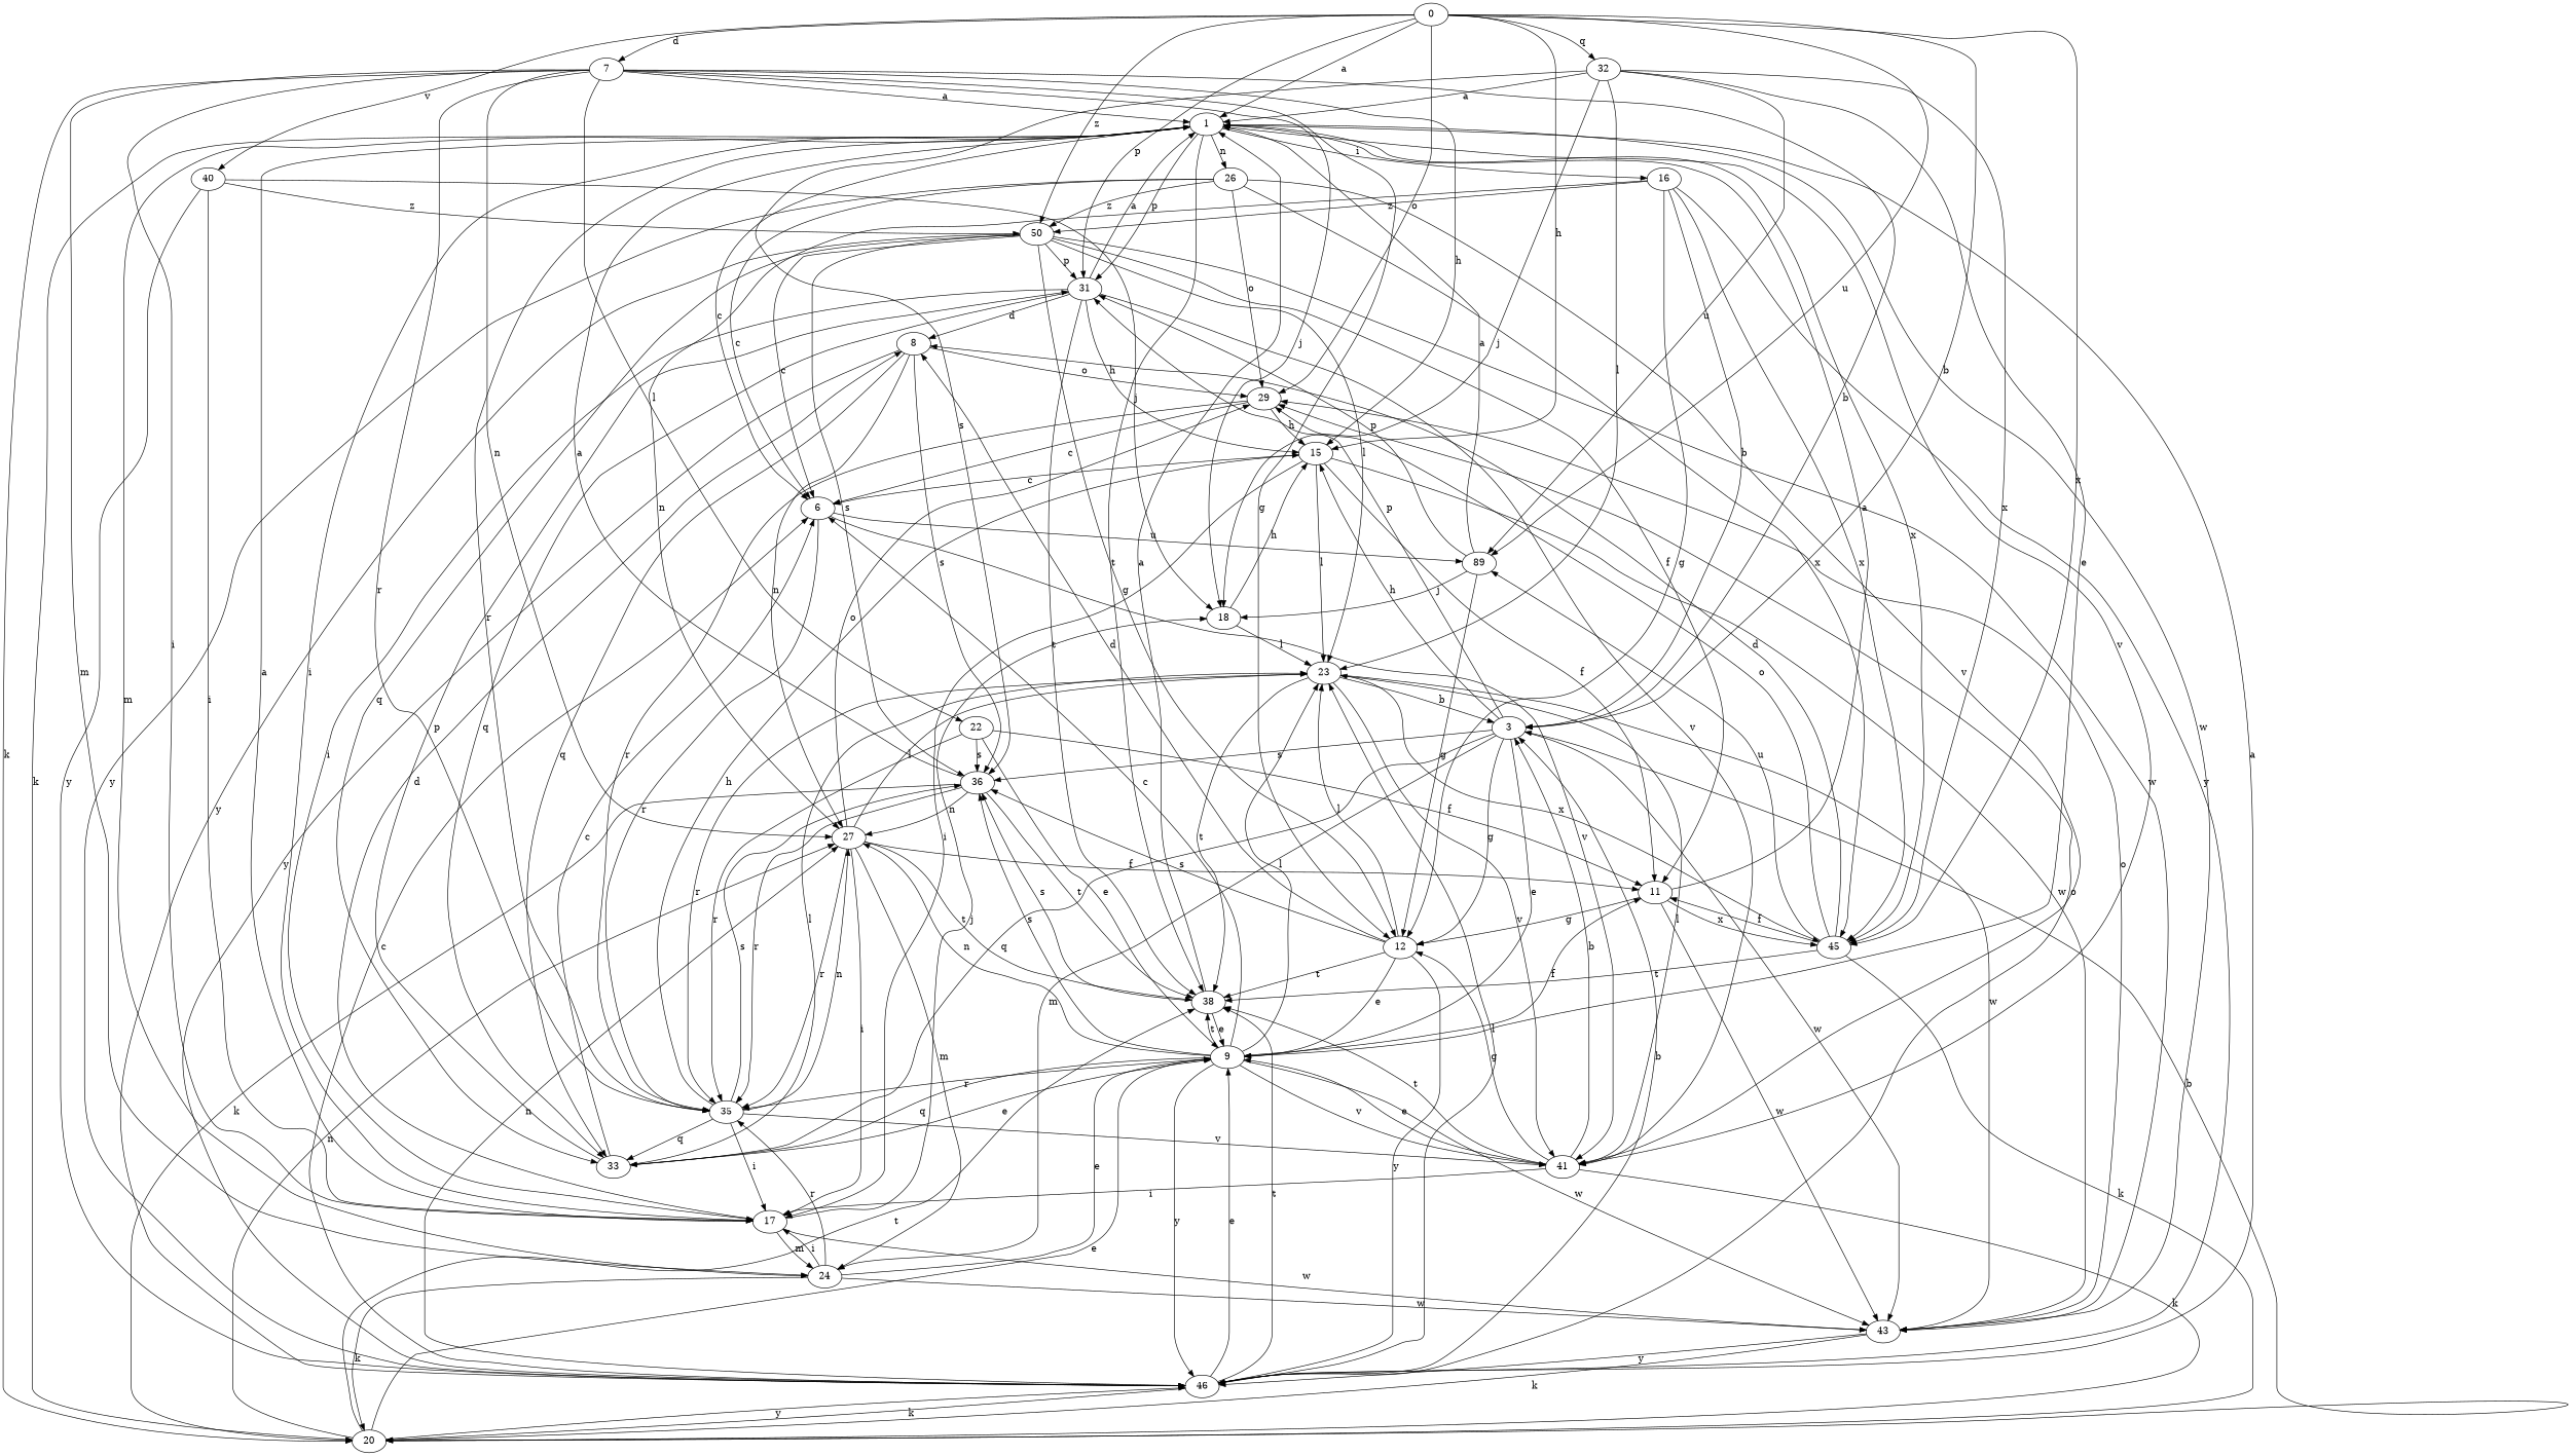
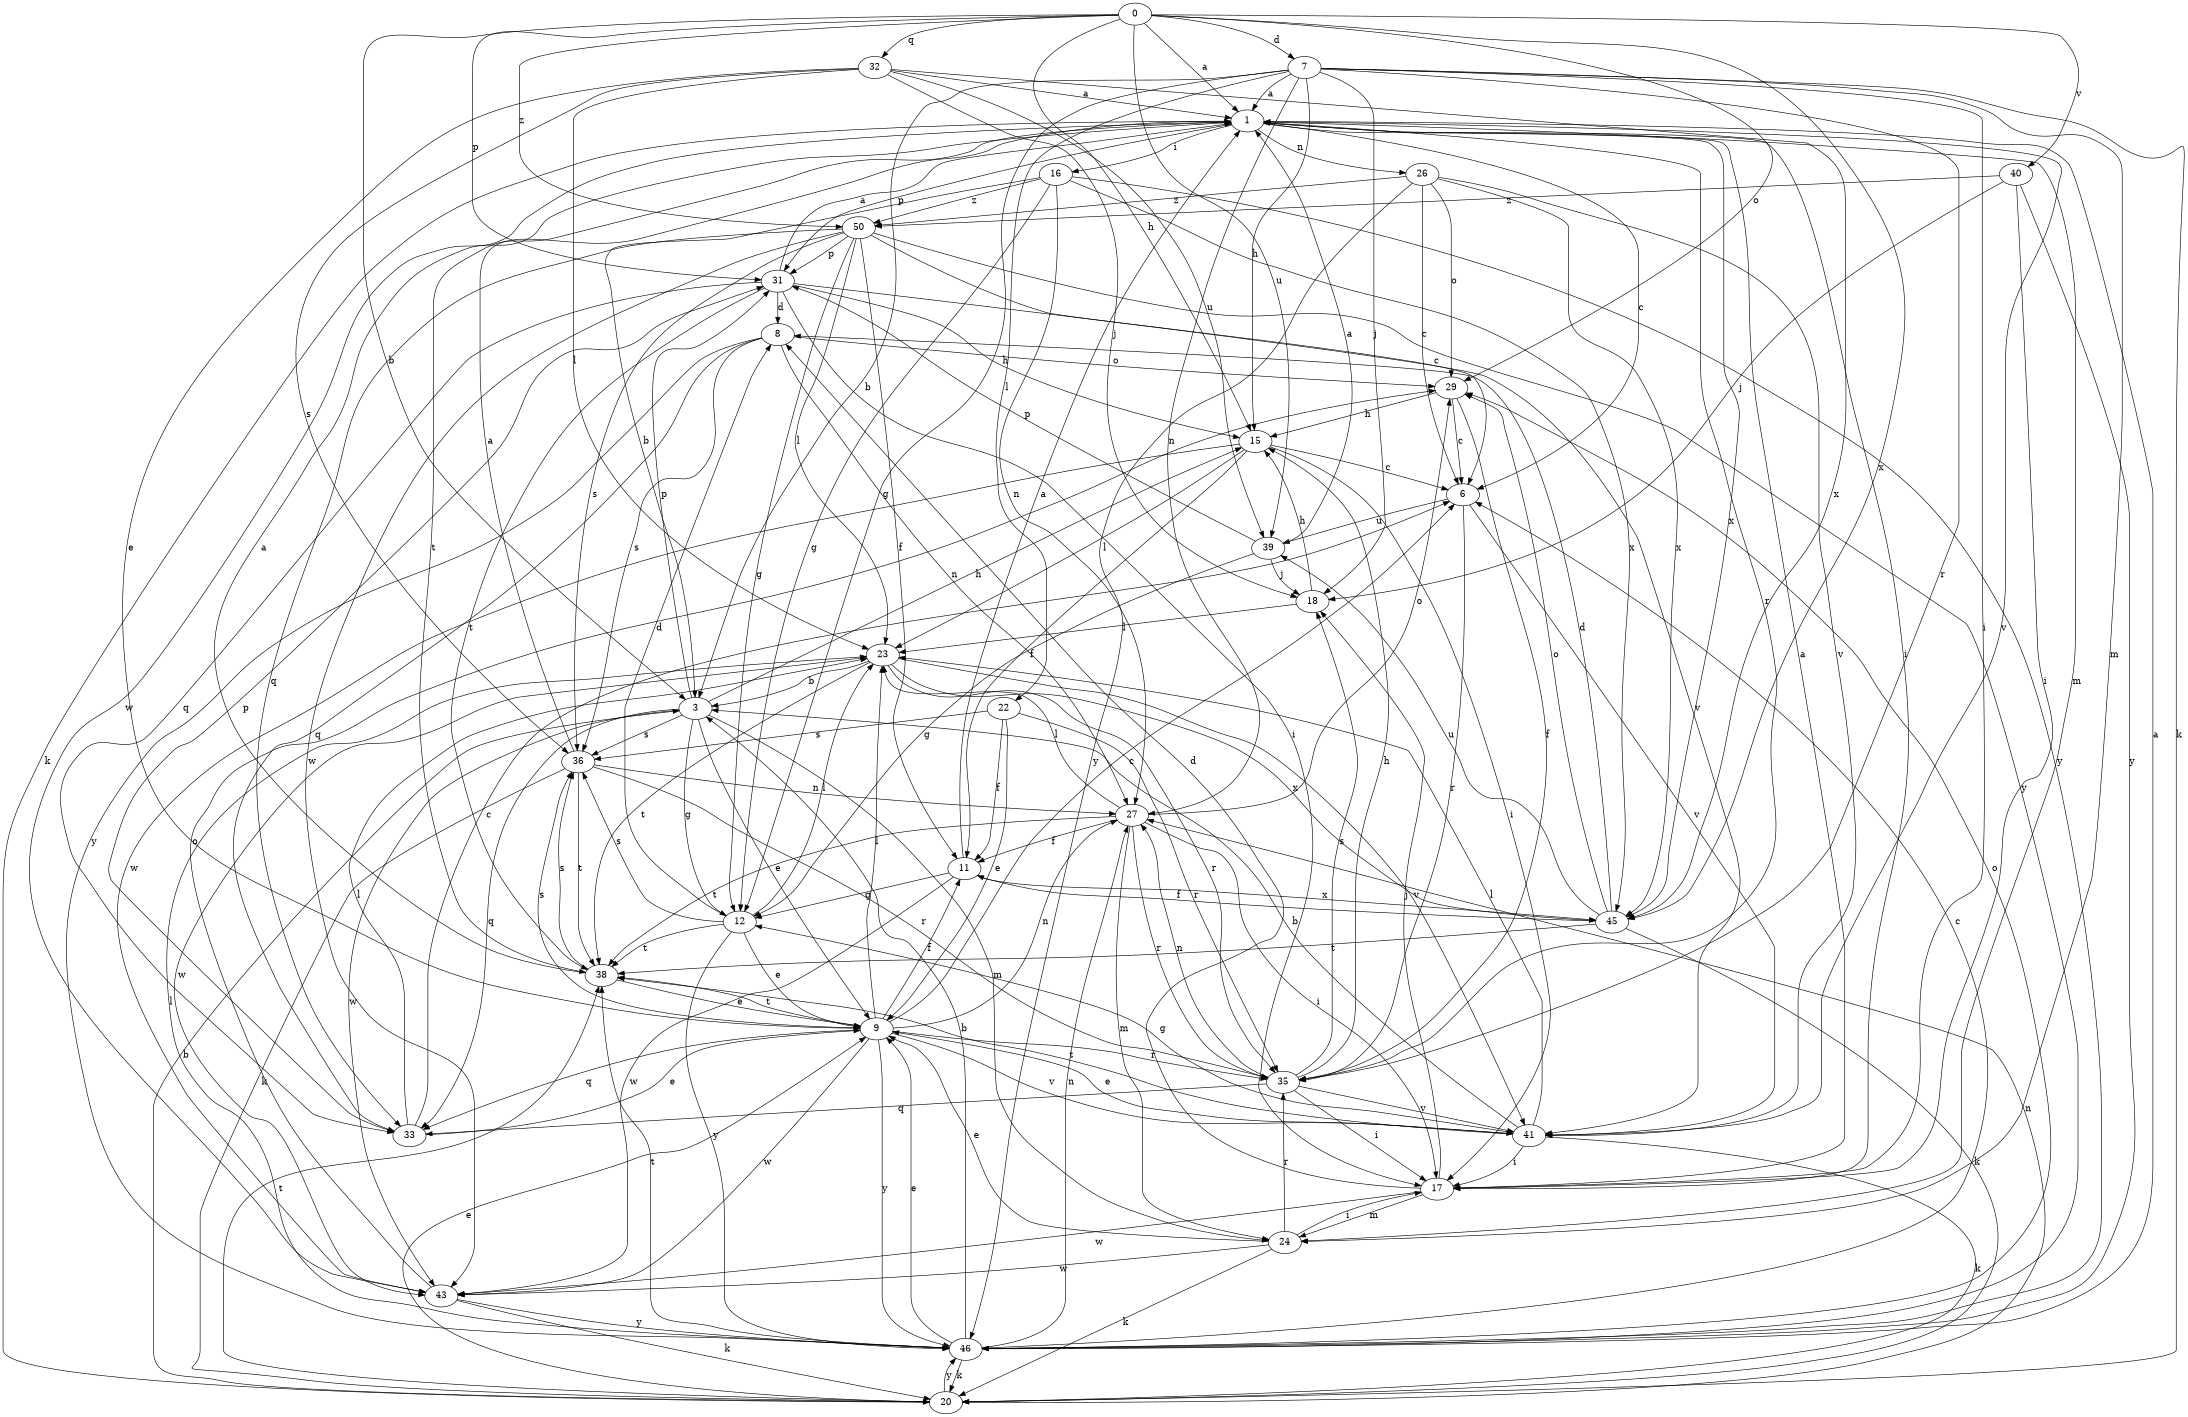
  strict digraph {
    0
    1
    3
    7
    15
    29
    31
    32
-   39 [label=89]
+   39
    40
    45
    50
    6
    16
    17
    20
    24
    26
    35
    38
    41
    43
    9
    12
    33
    36
    18
    22
    27
    11
    23
    8
    46
    0 -> 1 [label=a]
    0 -> 3 [label=b]
    0 -> 7 [label=d]
    0 -> 15 [label=h]
    0 -> 29 [label=o]
    0 -> 31 [label=p]
    0 -> 32 [label=q]
    0 -> 39 [label=u]
    0 -> 40 [label=v]
    0 -> 45 [label=x]
    0 -> 50 [label=z]
    1 -> 31 [label=p]
    1 -> 45 [label=x]
    1 -> 6 [label=c]
    1 -> 16 [label=i]
    1 -> 17 [label=i]
    1 -> 20 [label=k]
    1 -> 24 [label=m]
    1 -> 26 [label=n]
    1 -> 35 [label=r]
    1 -> 38 [label=t]
    1 -> 41 [label=v]
    1 -> 43 [label=w]
    3 -> 15 [label=h]
    3 -> 31 [label=p]
    3 -> 24 [label=m]
    3 -> 43 [label=w]
    3 -> 9 [label=e]
    3 -> 12 [label=g]
    3 -> 33 [label=q]
    3 -> 36 [label=s]
    7 -> 1 [label=a]
    7 -> 3 [label=b]
    7 -> 15 [label=h]
    7 -> 17 [label=i]
    7 -> 20 [label=k]
    7 -> 24 [label=m]
    7 -> 35 [label=r]
    7 -> 12 [label=g]
    7 -> 18 [label=j]
    7 -> 22 [label=l]
    7 -> 27 [label=n]
    15 -> 6 [label=c]
    15 -> 17 [label=i]
    15 -> 43 [label=w]
    15 -> 11 [label=f]
    15 -> 23 [label=l]
    29 -> 15 [label=h]
    29 -> 6 [label=c]
-   29 -> 35 [label=r]
+   29 -> 35 [label=f]
    31 -> 1 [label=a]
    31 -> 15 [label=h]
    31 -> 17 [label=i]
    31 -> 38 [label=t]
    31 -> 41 [label=v]
    31 -> 33 [label=q]
    31 -> 8 [label=d]
    32 -> 1 [label=a]
    32 -> 39 [label=u]
    32 -> 45 [label=x]
    32 -> 9 [label=e]
    32 -> 36 [label=s]
    32 -> 18 [label=j]
    32 -> 23 [label=l]
    39 -> 1 [label=a]
    39 -> 31 [label=p]
    39 -> 12 [label=g]
    39 -> 18 [label=j]
    40 -> 50 [label=z]
    40 -> 17 [label=i]
    40 -> 18 [label=j]
    40 -> 46 [label=y]
    45 -> 29 [label=o]
    45 -> 39 [label=u]
    45 -> 20 [label=k]
    45 -> 38 [label=t]
    45 -> 11 [label=f]
    45 -> 8 [label=d]
    50 -> 31 [label=p]
    50 -> 6 [label=c]
    50 -> 43 [label=w]
    50 -> 12 [label=g]
    50 -> 33 [label=q]
    50 -> 36 [label=s]
    50 -> 11 [label=f]
    50 -> 23 [label=l]
    50 -> 46 [label=y]
    6 -> 39 [label=u]
    6 -> 35 [label=r]
    6 -> 41 [label=v]
    16 -> 3 [label=b]
    16 -> 45 [label=x]
    16 -> 50 [label=z]
    16 -> 12 [label=g]
    16 -> 27 [label=n]
    16 -> 46 [label=y]
    17 -> 1 [label=a]
    17 -> 24 [label=m]
    17 -> 43 [label=w]
    17 -> 18 [label=j]
    17 -> 8 [label=d]
    20 -> 3 [label=b]
    20 -> 38 [label=t]
    20 -> 9 [label=e]
    20 -> 27 [label=n]
    20 -> 46 [label=y]
    24 -> 17 [label=i]
    24 -> 20 [label=k]
    24 -> 35 [label=r]
    24 -> 43 [label=w]
    24 -> 9 [label=e]
    26 -> 29 [label=o]
    26 -> 45 [label=x]
    26 -> 50 [label=z]
    26 -> 6 [label=c]
    26 -> 41 [label=v]
    26 -> 46 [label=y]
    35 -> 15 [label=h]
    35 -> 17 [label=i]
    35 -> 41 [label=v]
    35 -> 33 [label=q]
-   35 -> 36 [label=s]
+   35 -> 18 [label=s]
    35 -> 27 [label=n]
    38 -> 1 [label=a]
    38 -> 9 [label=e]
    38 -> 36 [label=s]
    41 -> 3 [label=b]
    41 -> 17 [label=i]
    41 -> 20 [label=k]
    41 -> 38 [label=t]
    41 -> 9 [label=e]
    41 -> 12 [label=g]
    41 -> 23 [label=l]
    43 -> 29 [label=o]
    43 -> 20 [label=k]
    43 -> 46 [label=y]
    9 -> 6 [label=c]
    9 -> 35 [label=r]
    9 -> 38 [label=t]
    9 -> 41 [label=v]
    9 -> 43 [label=w]
    9 -> 33 [label=q]
    9 -> 36 [label=s]
    9 -> 27 [label=n]
    9 -> 11 [label=f]
    9 -> 23 [label=l]
    9 -> 46 [label=y]
    12 -> 38 [label=t]
    12 -> 9 [label=e]
    12 -> 36 [label=s]
    12 -> 23 [label=l]
    12 -> 8 [label=d]
    12 -> 46 [label=y]
    33 -> 31 [label=p]
    33 -> 6 [label=c]
    33 -> 9 [label=e]
    33 -> 23 [label=l]
    36 -> 1 [label=a]
    36 -> 20 [label=k]
    36 -> 35 [label=r]
    36 -> 38 [label=t]
    36 -> 27 [label=n]
    18 -> 15 [label=h]
    18 -> 23 [label=l]
    22 -> 35 [label=r]
    22 -> 9 [label=e]
    22 -> 36 [label=s]
    22 -> 11 [label=f]
    27 -> 29 [label=o]
    27 -> 17 [label=i]
    27 -> 24 [label=m]
    27 -> 35 [label=r]
    27 -> 38 [label=t]
    27 -> 11 [label=f]
    27 -> 23 [label=l]
    11 -> 1 [label=a]
    11 -> 45 [label=x]
    11 -> 43 [label=w]
    11 -> 12 [label=g]
    23 -> 3 [label=b]
    23 -> 45 [label=x]
    23 -> 35 [label=r]
    23 -> 38 [label=t]
    23 -> 41 [label=v]
    23 -> 43 [label=w]
    8 -> 29 [label=o]
    8 -> 33 [label=q]
    8 -> 36 [label=s]
    8 -> 27 [label=n]
    8 -> 46 [label=y]
    46 -> 1 [label=a]
    46 -> 3 [label=b]
    46 -> 29 [label=o]
    46 -> 6 [label=c]
    46 -> 20 [label=k]
    46 -> 38 [label=t]
    46 -> 9 [label=e]
    46 -> 27 [label=n]
    46 -> 23 [label=l]
  }
